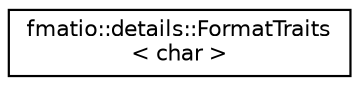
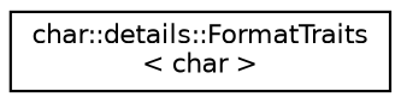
  digraph {
    rankdir=TB
-   n1 [color=black fillcolor=white fontname=Helvetica fontsize=10 height=0.2 label="fmatio::details::FormatTraits\l\< char \>" shape=record style=filled width=0.4]
+   n1 [color=black fillcolor=white fontname=Helvetica fontsize=10 height=0.2 label="char::details::FormatTraits\l\< char \>" shape=record style=filled width=0.4]
  }
